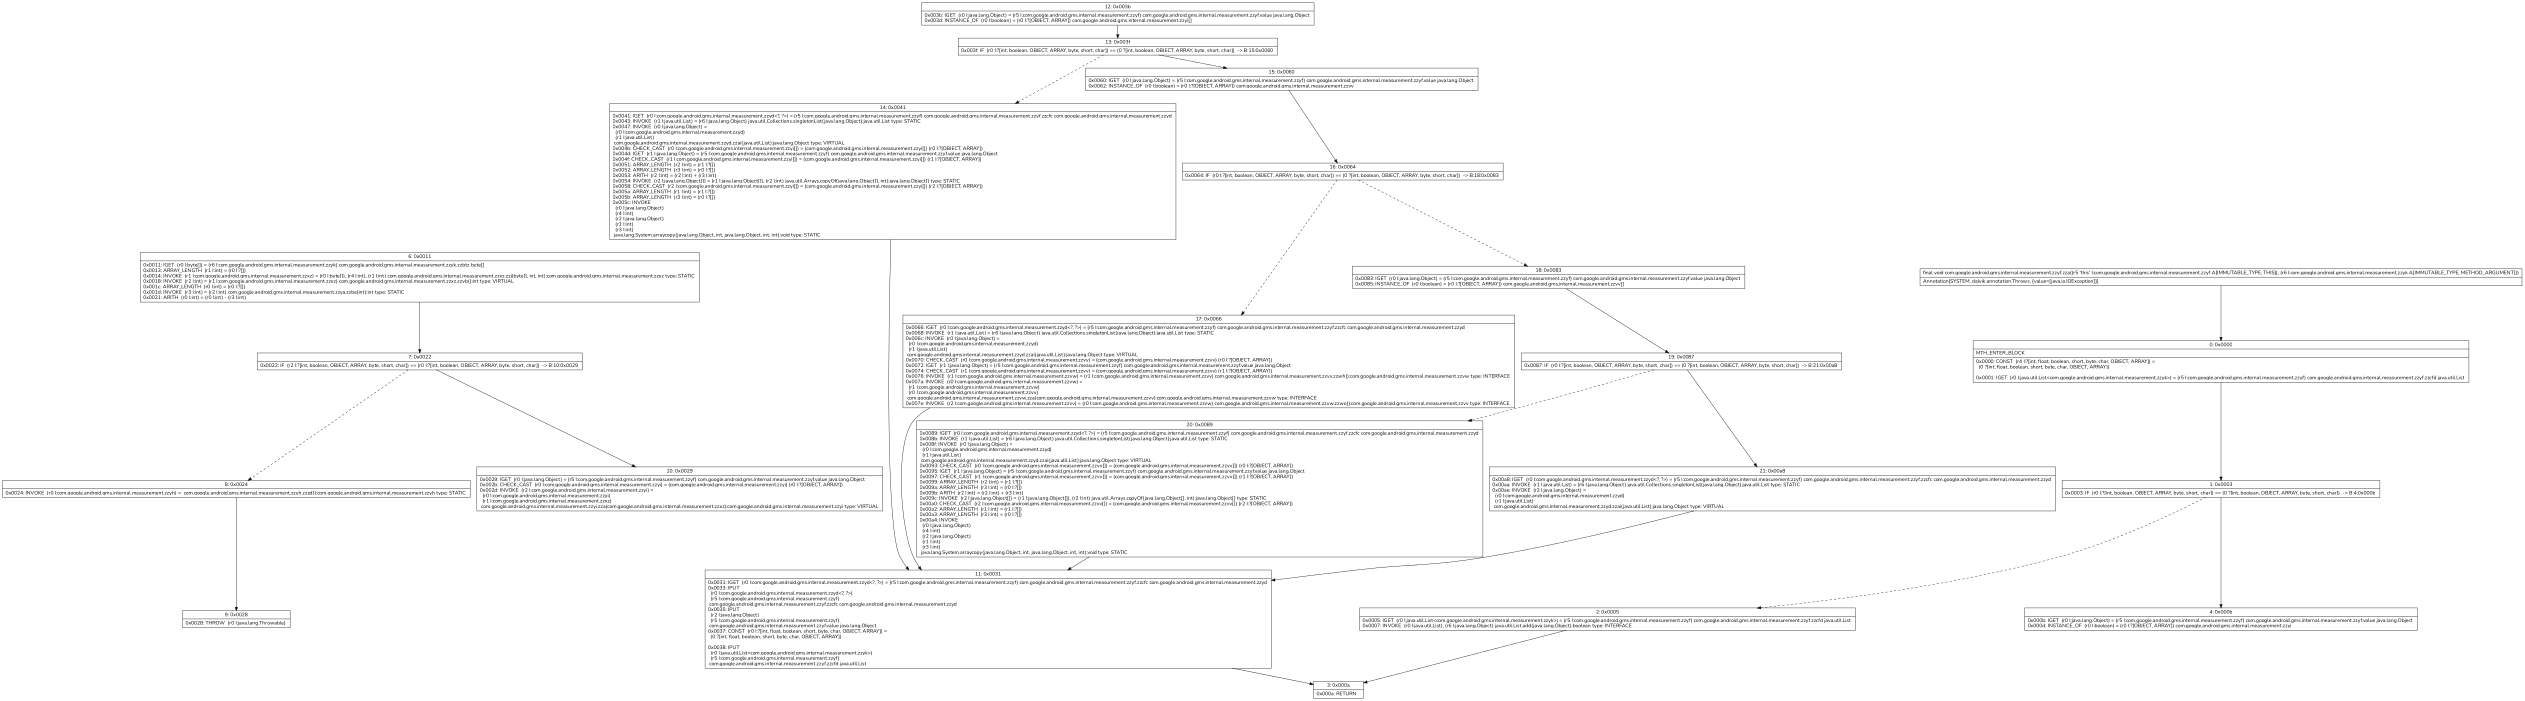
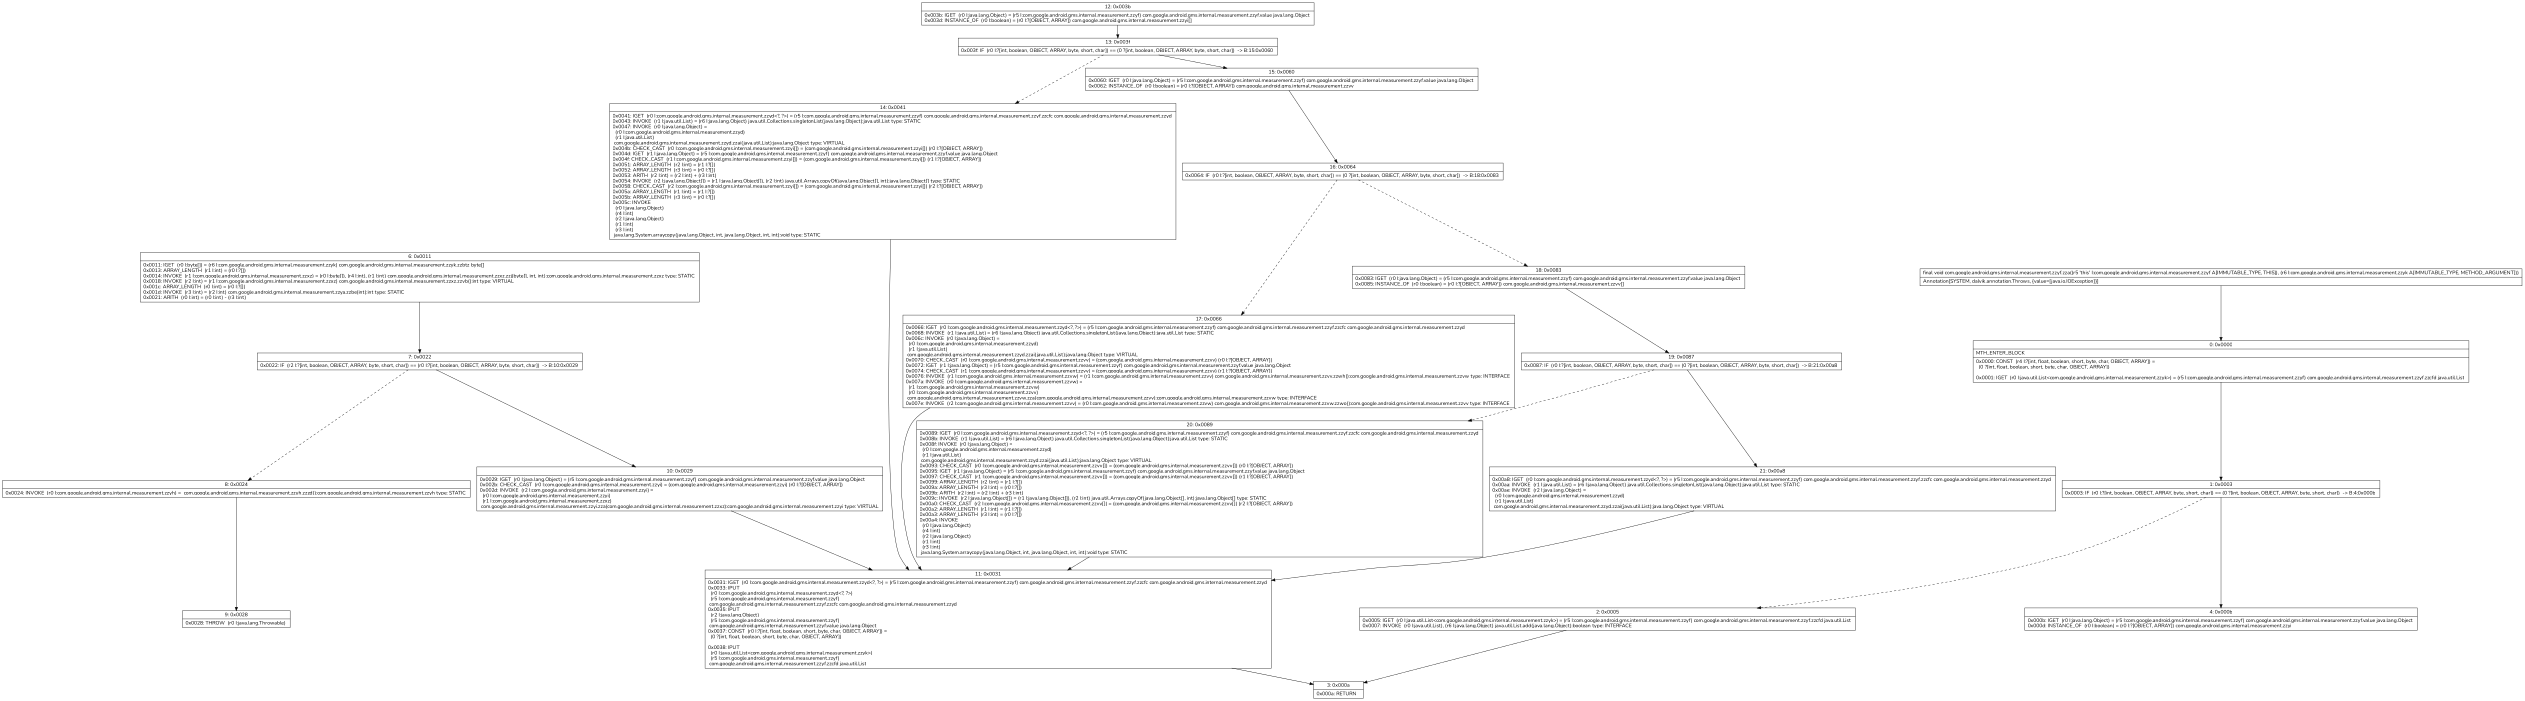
  digraph {
    fontname=Nunito
    node [fontname=Nunito shape=record]
    edge [fontname=Nunito]
    n1 [label="{0\:\ 0x0000|MTH_ENTER_BLOCK\l|0x0000: CONST  (r4 I:?[int, float, boolean, short, byte, char, OBJECT, ARRAY]) = \l  (0 ?[int, float, boolean, short, byte, char, OBJECT, ARRAY])\l \l0x0001: IGET  (r0 I:java.util.List\<com.google.android.gms.internal.measurement.zzyk\>) = (r5 I:com.google.android.gms.internal.measurement.zzyf) com.google.android.gms.internal.measurement.zzyf.zzcfd java.util.List \l}"]
    n2 [label="{1\:\ 0x0003|0x0003: IF  (r0 I:?[int, boolean, OBJECT, ARRAY, byte, short, char]) == (0 ?[int, boolean, OBJECT, ARRAY, byte, short, char])  \-\> B:4:0x000b \l}"]
    n3 [label="{2\:\ 0x0005|0x0005: IGET  (r0 I:java.util.List\<com.google.android.gms.internal.measurement.zzyk\>) = (r5 I:com.google.android.gms.internal.measurement.zzyf) com.google.android.gms.internal.measurement.zzyf.zzcfd java.util.List \l0x0007: INVOKE  (r0 I:java.util.List), (r6 I:java.lang.Object) java.util.List.add(java.lang.Object):boolean type: INTERFACE \l}"]
    n4 [label="{4\:\ 0x000b|0x000b: IGET  (r0 I:java.lang.Object) = (r5 I:com.google.android.gms.internal.measurement.zzyf) com.google.android.gms.internal.measurement.zzyf.value java.lang.Object \l0x000d: INSTANCE_OF  (r0 I:boolean) = (r0 I:?[OBJECT, ARRAY]) com.google.android.gms.internal.measurement.zzyi \l}"]
    n5 [label="{3\:\ 0x000a|0x000a: RETURN   \l}"]
    n6 [label="{6\:\ 0x0011|0x0011: IGET  (r0 I:byte[]) = (r6 I:com.google.android.gms.internal.measurement.zzyk) com.google.android.gms.internal.measurement.zzyk.zzbtz byte[] \l0x0013: ARRAY_LENGTH  (r1 I:int) = (r0 I:?[]) \l0x0014: INVOKE  (r1 I:com.google.android.gms.internal.measurement.zzxz) = (r0 I:byte[]), (r4 I:int), (r1 I:int) com.google.android.gms.internal.measurement.zzxz.zzj(byte[], int, int):com.google.android.gms.internal.measurement.zzxz type: STATIC \l0x0018: INVOKE  (r2 I:int) = (r1 I:com.google.android.gms.internal.measurement.zzxz) com.google.android.gms.internal.measurement.zzxz.zzvb():int type: VIRTUAL \l0x001c: ARRAY_LENGTH  (r0 I:int) = (r0 I:?[]) \l0x001d: INVOKE  (r3 I:int) = (r2 I:int) com.google.android.gms.internal.measurement.zzya.zzbe(int):int type: STATIC \l0x0021: ARITH  (r0 I:int) = (r0 I:int) \- (r3 I:int) \l}"]
    n7 [label="{7\:\ 0x0022|0x0022: IF  (r2 I:?[int, boolean, OBJECT, ARRAY, byte, short, char]) == (r0 I:?[int, boolean, OBJECT, ARRAY, byte, short, char])  \-\> B:10:0x0029 \l}"]
    n8 [label="{12\:\ 0x003b|0x003b: IGET  (r0 I:java.lang.Object) = (r5 I:com.google.android.gms.internal.measurement.zzyf) com.google.android.gms.internal.measurement.zzyf.value java.lang.Object \l0x003d: INSTANCE_OF  (r0 I:boolean) = (r0 I:?[OBJECT, ARRAY]) com.google.android.gms.internal.measurement.zzyi[] \l}"]
    n9 [label="{13\:\ 0x003f|0x003f: IF  (r0 I:?[int, boolean, OBJECT, ARRAY, byte, short, char]) == (0 ?[int, boolean, OBJECT, ARRAY, byte, short, char])  \-\> B:15:0x0060 \l}"]
    n10 [label="{8\:\ 0x0024|0x0024: INVOKE  (r0 I:com.google.android.gms.internal.measurement.zzyh) =  com.google.android.gms.internal.measurement.zzyh.zzzd():com.google.android.gms.internal.measurement.zzyh type: STATIC \l}"]
    n11 [label="{10\:\ 0x0029|0x0029: IGET  (r0 I:java.lang.Object) = (r5 I:com.google.android.gms.internal.measurement.zzyf) com.google.android.gms.internal.measurement.zzyf.value java.lang.Object \l0x002b: CHECK_CAST  (r0 I:com.google.android.gms.internal.measurement.zzyi) = (com.google.android.gms.internal.measurement.zzyi) (r0 I:?[OBJECT, ARRAY]) \l0x002d: INVOKE  (r2 I:com.google.android.gms.internal.measurement.zzyi) = \l  (r0 I:com.google.android.gms.internal.measurement.zzyi)\l  (r1 I:com.google.android.gms.internal.measurement.zzxz)\l com.google.android.gms.internal.measurement.zzyi.zza(com.google.android.gms.internal.measurement.zzxz):com.google.android.gms.internal.measurement.zzyi type: VIRTUAL \l}"]
    n12 [label="{9\:\ 0x0028|0x0028: THROW  (r0 I:java.lang.Throwable) \l}"]
    n13 [label="{11\:\ 0x0031|0x0031: IGET  (r0 I:com.google.android.gms.internal.measurement.zzyd\<?, ?\>) = (r5 I:com.google.android.gms.internal.measurement.zzyf) com.google.android.gms.internal.measurement.zzyf.zzcfc com.google.android.gms.internal.measurement.zzyd \l0x0033: IPUT  \l  (r0 I:com.google.android.gms.internal.measurement.zzyd\<?, ?\>)\l  (r5 I:com.google.android.gms.internal.measurement.zzyf)\l com.google.android.gms.internal.measurement.zzyf.zzcfc com.google.android.gms.internal.measurement.zzyd \l0x0035: IPUT  \l  (r2 I:java.lang.Object)\l  (r5 I:com.google.android.gms.internal.measurement.zzyf)\l com.google.android.gms.internal.measurement.zzyf.value java.lang.Object \l0x0037: CONST  (r0 I:?[int, float, boolean, short, byte, char, OBJECT, ARRAY]) = \l  (0 ?[int, float, boolean, short, byte, char, OBJECT, ARRAY])\l \l0x0038: IPUT  \l  (r0 I:java.util.List\<com.google.android.gms.internal.measurement.zzyk\>)\l  (r5 I:com.google.android.gms.internal.measurement.zzyf)\l com.google.android.gms.internal.measurement.zzyf.zzcfd java.util.List \l}"]
    n14 [label="{14\:\ 0x0041|0x0041: IGET  (r0 I:com.google.android.gms.internal.measurement.zzyd\<?, ?\>) = (r5 I:com.google.android.gms.internal.measurement.zzyf) com.google.android.gms.internal.measurement.zzyf.zzcfc com.google.android.gms.internal.measurement.zzyd \l0x0043: INVOKE  (r1 I:java.util.List) = (r6 I:java.lang.Object) java.util.Collections.singletonList(java.lang.Object):java.util.List type: STATIC \l0x0047: INVOKE  (r0 I:java.lang.Object) = \l  (r0 I:com.google.android.gms.internal.measurement.zzyd)\l  (r1 I:java.util.List)\l com.google.android.gms.internal.measurement.zzyd.zzai(java.util.List):java.lang.Object type: VIRTUAL \l0x004b: CHECK_CAST  (r0 I:com.google.android.gms.internal.measurement.zzyi[]) = (com.google.android.gms.internal.measurement.zzyi[]) (r0 I:?[OBJECT, ARRAY]) \l0x004d: IGET  (r1 I:java.lang.Object) = (r5 I:com.google.android.gms.internal.measurement.zzyf) com.google.android.gms.internal.measurement.zzyf.value java.lang.Object \l0x004f: CHECK_CAST  (r1 I:com.google.android.gms.internal.measurement.zzyi[]) = (com.google.android.gms.internal.measurement.zzyi[]) (r1 I:?[OBJECT, ARRAY]) \l0x0051: ARRAY_LENGTH  (r2 I:int) = (r1 I:?[]) \l0x0052: ARRAY_LENGTH  (r3 I:int) = (r0 I:?[]) \l0x0053: ARITH  (r2 I:int) = (r2 I:int) + (r3 I:int) \l0x0054: INVOKE  (r2 I:java.lang.Object[]) = (r1 I:java.lang.Object[]), (r2 I:int) java.util.Arrays.copyOf(java.lang.Object[], int):java.lang.Object[] type: STATIC \l0x0058: CHECK_CAST  (r2 I:com.google.android.gms.internal.measurement.zzyi[]) = (com.google.android.gms.internal.measurement.zzyi[]) (r2 I:?[OBJECT, ARRAY]) \l0x005a: ARRAY_LENGTH  (r1 I:int) = (r1 I:?[]) \l0x005b: ARRAY_LENGTH  (r3 I:int) = (r0 I:?[]) \l0x005c: INVOKE  \l  (r0 I:java.lang.Object)\l  (r4 I:int)\l  (r2 I:java.lang.Object)\l  (r1 I:int)\l  (r3 I:int)\l java.lang.System.arraycopy(java.lang.Object, int, java.lang.Object, int, int):void type: STATIC \l}"]
    n15 [label="{15\:\ 0x0060|0x0060: IGET  (r0 I:java.lang.Object) = (r5 I:com.google.android.gms.internal.measurement.zzyf) com.google.android.gms.internal.measurement.zzyf.value java.lang.Object \l0x0062: INSTANCE_OF  (r0 I:boolean) = (r0 I:?[OBJECT, ARRAY]) com.google.android.gms.internal.measurement.zzvv \l}"]
    n16 [label="{16\:\ 0x0064|0x0064: IF  (r0 I:?[int, boolean, OBJECT, ARRAY, byte, short, char]) == (0 ?[int, boolean, OBJECT, ARRAY, byte, short, char])  \-\> B:18:0x0083 \l}"]
    n17 [label="{17\:\ 0x0066|0x0066: IGET  (r0 I:com.google.android.gms.internal.measurement.zzyd\<?, ?\>) = (r5 I:com.google.android.gms.internal.measurement.zzyf) com.google.android.gms.internal.measurement.zzyf.zzcfc com.google.android.gms.internal.measurement.zzyd \l0x0068: INVOKE  (r1 I:java.util.List) = (r6 I:java.lang.Object) java.util.Collections.singletonList(java.lang.Object):java.util.List type: STATIC \l0x006c: INVOKE  (r0 I:java.lang.Object) = \l  (r0 I:com.google.android.gms.internal.measurement.zzyd)\l  (r1 I:java.util.List)\l com.google.android.gms.internal.measurement.zzyd.zzai(java.util.List):java.lang.Object type: VIRTUAL \l0x0070: CHECK_CAST  (r0 I:com.google.android.gms.internal.measurement.zzvv) = (com.google.android.gms.internal.measurement.zzvv) (r0 I:?[OBJECT, ARRAY]) \l0x0072: IGET  (r1 I:java.lang.Object) = (r5 I:com.google.android.gms.internal.measurement.zzyf) com.google.android.gms.internal.measurement.zzyf.value java.lang.Object \l0x0074: CHECK_CAST  (r1 I:com.google.android.gms.internal.measurement.zzvv) = (com.google.android.gms.internal.measurement.zzvv) (r1 I:?[OBJECT, ARRAY]) \l0x0076: INVOKE  (r1 I:com.google.android.gms.internal.measurement.zzvw) = (r1 I:com.google.android.gms.internal.measurement.zzvv) com.google.android.gms.internal.measurement.zzvv.zzwh():com.google.android.gms.internal.measurement.zzvw type: INTERFACE \l0x007a: INVOKE  (r0 I:com.google.android.gms.internal.measurement.zzvw) = \l  (r1 I:com.google.android.gms.internal.measurement.zzvw)\l  (r0 I:com.google.android.gms.internal.measurement.zzvv)\l com.google.android.gms.internal.measurement.zzvw.zza(com.google.android.gms.internal.measurement.zzvv):com.google.android.gms.internal.measurement.zzvw type: INTERFACE \l0x007e: INVOKE  (r2 I:com.google.android.gms.internal.measurement.zzvv) = (r0 I:com.google.android.gms.internal.measurement.zzvw) com.google.android.gms.internal.measurement.zzvw.zzwo():com.google.android.gms.internal.measurement.zzvv type: INTERFACE \l}"]
    n18 [label="{18\:\ 0x0083|0x0083: IGET  (r0 I:java.lang.Object) = (r5 I:com.google.android.gms.internal.measurement.zzyf) com.google.android.gms.internal.measurement.zzyf.value java.lang.Object \l0x0085: INSTANCE_OF  (r0 I:boolean) = (r0 I:?[OBJECT, ARRAY]) com.google.android.gms.internal.measurement.zzvv[] \l}"]
    n19 [label="{19\:\ 0x0087|0x0087: IF  (r0 I:?[int, boolean, OBJECT, ARRAY, byte, short, char]) == (0 ?[int, boolean, OBJECT, ARRAY, byte, short, char])  \-\> B:21:0x00a8 \l}"]
    n20 [label="{20\:\ 0x0089|0x0089: IGET  (r0 I:com.google.android.gms.internal.measurement.zzyd\<?, ?\>) = (r5 I:com.google.android.gms.internal.measurement.zzyf) com.google.android.gms.internal.measurement.zzyf.zzcfc com.google.android.gms.internal.measurement.zzyd \l0x008b: INVOKE  (r1 I:java.util.List) = (r6 I:java.lang.Object) java.util.Collections.singletonList(java.lang.Object):java.util.List type: STATIC \l0x008f: INVOKE  (r0 I:java.lang.Object) = \l  (r0 I:com.google.android.gms.internal.measurement.zzyd)\l  (r1 I:java.util.List)\l com.google.android.gms.internal.measurement.zzyd.zzai(java.util.List):java.lang.Object type: VIRTUAL \l0x0093: CHECK_CAST  (r0 I:com.google.android.gms.internal.measurement.zzvv[]) = (com.google.android.gms.internal.measurement.zzvv[]) (r0 I:?[OBJECT, ARRAY]) \l0x0095: IGET  (r1 I:java.lang.Object) = (r5 I:com.google.android.gms.internal.measurement.zzyf) com.google.android.gms.internal.measurement.zzyf.value java.lang.Object \l0x0097: CHECK_CAST  (r1 I:com.google.android.gms.internal.measurement.zzvv[]) = (com.google.android.gms.internal.measurement.zzvv[]) (r1 I:?[OBJECT, ARRAY]) \l0x0099: ARRAY_LENGTH  (r2 I:int) = (r1 I:?[]) \l0x009a: ARRAY_LENGTH  (r3 I:int) = (r0 I:?[]) \l0x009b: ARITH  (r2 I:int) = (r2 I:int) + (r3 I:int) \l0x009c: INVOKE  (r2 I:java.lang.Object[]) = (r1 I:java.lang.Object[]), (r2 I:int) java.util.Arrays.copyOf(java.lang.Object[], int):java.lang.Object[] type: STATIC \l0x00a0: CHECK_CAST  (r2 I:com.google.android.gms.internal.measurement.zzvv[]) = (com.google.android.gms.internal.measurement.zzvv[]) (r2 I:?[OBJECT, ARRAY]) \l0x00a2: ARRAY_LENGTH  (r1 I:int) = (r1 I:?[]) \l0x00a3: ARRAY_LENGTH  (r3 I:int) = (r0 I:?[]) \l0x00a4: INVOKE  \l  (r0 I:java.lang.Object)\l  (r4 I:int)\l  (r2 I:java.lang.Object)\l  (r1 I:int)\l  (r3 I:int)\l java.lang.System.arraycopy(java.lang.Object, int, java.lang.Object, int, int):void type: STATIC \l}"]
    n21 [label="{21\:\ 0x00a8|0x00a8: IGET  (r0 I:com.google.android.gms.internal.measurement.zzyd\<?, ?\>) = (r5 I:com.google.android.gms.internal.measurement.zzyf) com.google.android.gms.internal.measurement.zzyf.zzcfc com.google.android.gms.internal.measurement.zzyd \l0x00aa: INVOKE  (r1 I:java.util.List) = (r6 I:java.lang.Object) java.util.Collections.singletonList(java.lang.Object):java.util.List type: STATIC \l0x00ae: INVOKE  (r2 I:java.lang.Object) = \l  (r0 I:com.google.android.gms.internal.measurement.zzyd)\l  (r1 I:java.util.List)\l com.google.android.gms.internal.measurement.zzyd.zzai(java.util.List):java.lang.Object type: VIRTUAL \l}"]
    n22 [label="{final void com.google.android.gms.internal.measurement.zzyf.zza((r5 'this' I:com.google.android.gms.internal.measurement.zzyf A[IMMUTABLE_TYPE, THIS]), (r6 I:com.google.android.gms.internal.measurement.zzyk A[IMMUTABLE_TYPE, METHOD_ARGUMENT]))  | Annotation[SYSTEM, dalvik.annotation.Throws, \{value=[java.io.IOException]\}]\l}"]
    n1 -> n2
    n2 -> n3 [style=dashed]
    n2 -> n4
    n3 -> n5
    n6 -> n7
    n7 -> n10 [style=dashed]
    n7 -> n11
    n8 -> n9
    n9 -> n14 [style=dashed]
    n9 -> n15
    n10 -> n12
+   n11 -> n13
    n13 -> n5
    n14 -> n13
    n15 -> n16
    n16 -> n17 [style=dashed]
    n16 -> n18 [style=dashed]
    n17 -> n13
    n18 -> n19
    n19 -> n20 [style=dashed]
    n19 -> n21
    n20 -> n13
    n21 -> n13
    n22 -> n1
  }
